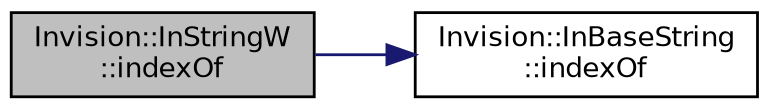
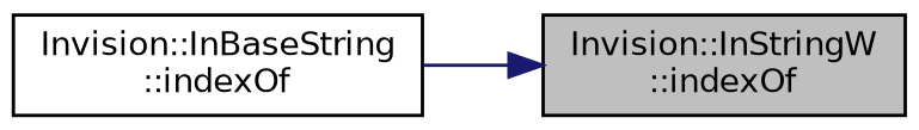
  digraph {
    rankdir=LR
    node [color=black fontname=Helvetica fontsize=10 shape=record style=filled]
    n1 [fillcolor=grey75 fontcolor=black height=0.2 label="Invision::InStringW\l::indexOf" width=0.4]
    n2 [fillcolor=white height=0.2 label="Invision::InBaseString\l::indexOf" width=0.4]
-   n1 -> n2 [color=midnightblue fontname=Helvetica fontsize=10 labelfontname=Helvetica labelfontsize=10 style=solid]
+   n2 -> n1 [color=midnightblue fontname=Helvetica fontsize=10 labelfontname=Helvetica labelfontsize=10 style=solid]
  }
